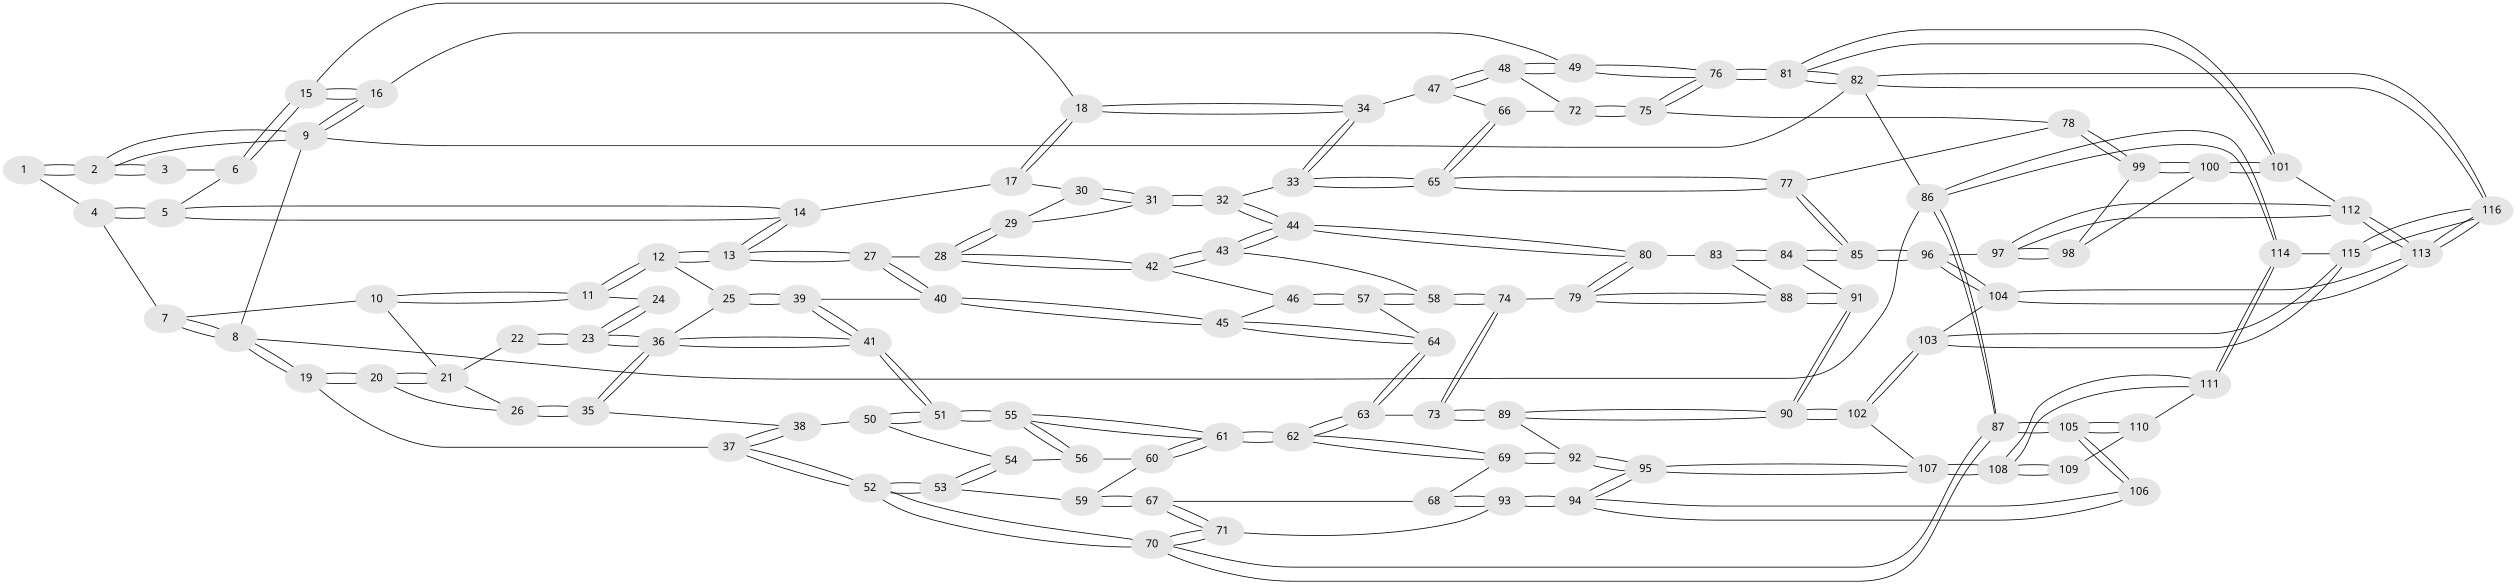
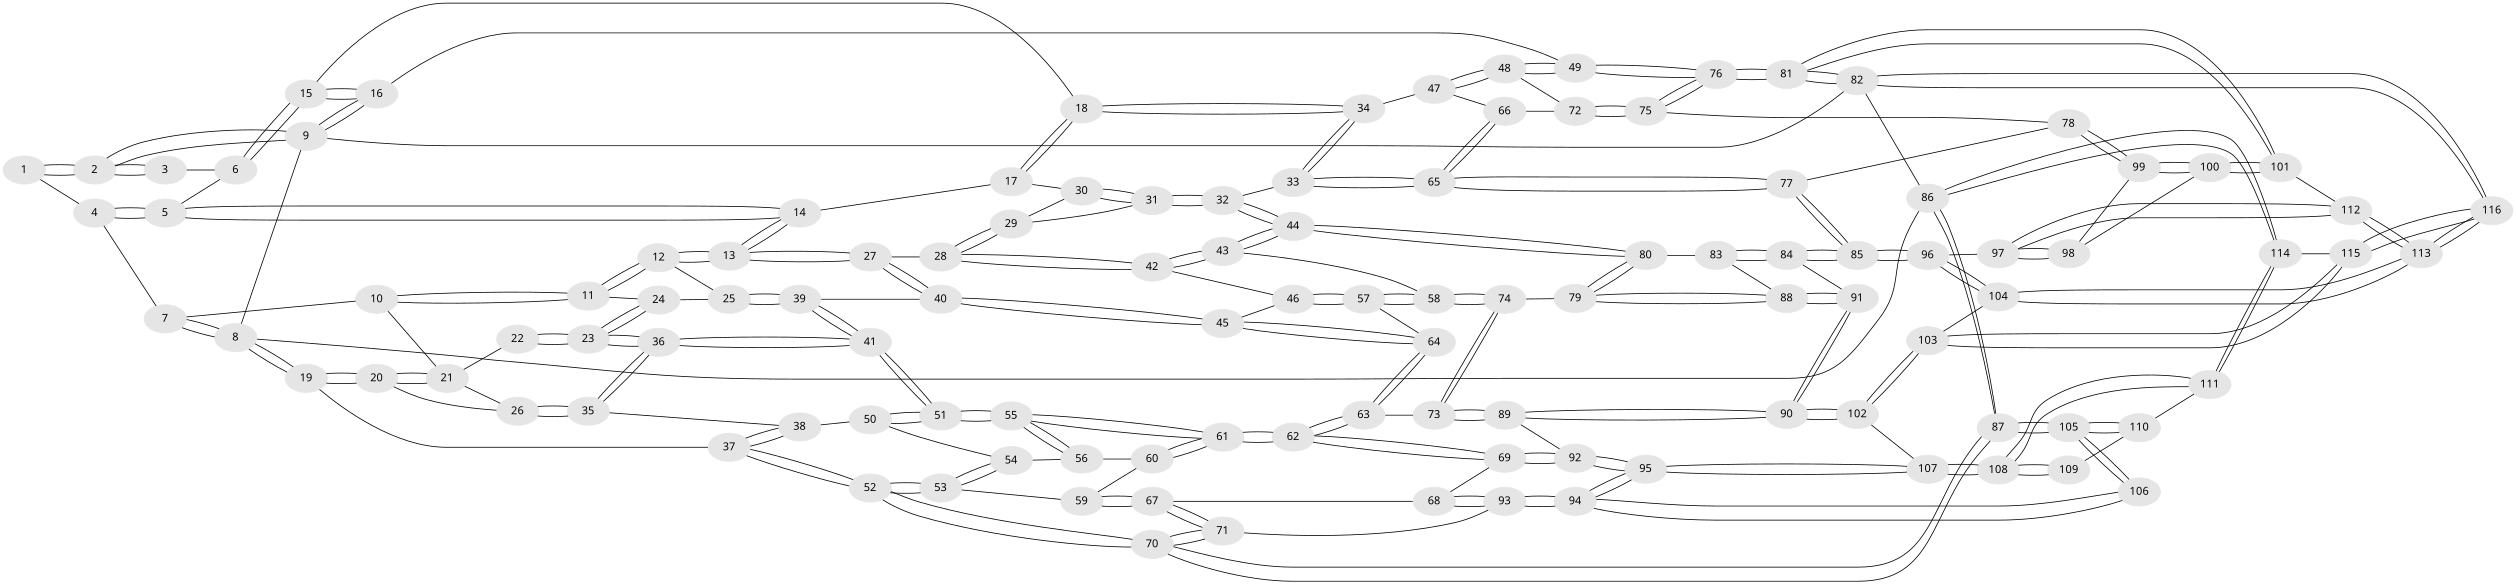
  graph {
    fontname="Noto Sans"
    rankdir=LR
    node [color=gray90 fontname="Noto Sans" style=filled]
    edge [fontname="Noto Sans"]
    1
    2
    4
    3
    9
    5
    7
    6
    16
    82
    15
    14
    8
    10
    17
    18
    19
    86
    11
    21
    20
    37
    87
    114
    49
    116
    12
    24
    26
    22
    13
    25
    27
    39
    28
    40
    30
    34
    76
    31
    47
    38
    52
    35
    23
    36
    41
    29
    42
    45
    43
    46
    32
    33
    44
    65
    80
    66
    77
    48
    50
    51
    53
    70
    54
    64
    55
    58
    57
    74
    83
    72
    75
    81
    56
    61
    59
    71
    60
    67
    62
    79
    68
    63
    69
    73
    92
    89
    78
    85
    93
    94
    95
    105
    90
    88
    99
    101
    96
    100
    91
    84
    112
    97
    104
    115
    106
    110
    102
    107
    103
    108
    98
    113
    111
    109
    1 -- 2
    1 -- 2
    1 -- 4
    2 -- 3
    2 -- 3
    2 -- 9
    2 -- 9
    4 -- 5
    4 -- 5
    4 -- 7
    3 -- 6
    9 -- 16
    9 -- 16
    9 -- 82
    5 -- 6
    5 -- 14
    5 -- 14
    7 -- 8
    7 -- 8
    7 -- 10
    6 -- 15
    6 -- 15
    16 -- 49
    82 -- 86
    82 -- 116
    82 -- 116
    15 -- 16
    15 -- 16
    15 -- 18
    14 -- 17
    8 -- 9
    8 -- 19
    8 -- 19
    8 -- 86
    10 -- 11
    10 -- 11
    10 -- 21
    17 -- 18
    17 -- 18
    17 -- 30
    18 -- 34
    18 -- 34
    19 -- 20
    19 -- 20
    19 -- 37
    86 -- 87
    86 -- 87
    86 -- 114
    86 -- 114
    11 -- 12
    11 -- 12
    11 -- 24
    21 -- 26
    21 -- 22
    20 -- 21
    20 -- 21
    20 -- 26
    37 -- 38
    37 -- 38
    37 -- 52
    37 -- 52
    87 -- 105
    87 -- 105
    114 -- 115
    49 -- 76
    49 -- 76
    12 -- 13
    12 -- 13
    12 -- 25
-   36 -- 25
+   24 -- 25
    26 -- 35
    26 -- 35
    22 -- 23
    22 -- 23
    13 -- 14
    13 -- 14
    13 -- 27
    13 -- 27
    25 -- 39
    25 -- 39
    27 -- 28
    27 -- 40
    27 -- 40
    39 -- 40
    39 -- 41
    39 -- 41
    28 -- 29
    28 -- 29
    28 -- 42
    28 -- 42
    40 -- 45
    40 -- 45
    30 -- 31
    30 -- 31
    34 -- 47
    76 -- 81
    76 -- 81
    31 -- 32
    31 -- 32
    47 -- 66
    47 -- 48
    47 -- 48
    38 -- 50
    52 -- 53
    52 -- 53
    52 -- 70
    52 -- 70
    35 -- 38
    35 -- 36
    35 -- 36
    23 -- 24
    23 -- 24
    23 -- 36
    23 -- 36
    36 -- 41
    36 -- 41
    41 -- 51
    41 -- 51
    29 -- 30
    29 -- 31
    42 -- 43
    42 -- 43
    42 -- 46
    45 -- 46
    45 -- 64
    45 -- 64
    43 -- 44
    43 -- 44
    43 -- 58
    46 -- 57
    46 -- 57
    32 -- 33
    32 -- 44
    32 -- 44
    33 -- 34
    33 -- 34
    33 -- 65
    33 -- 65
    44 -- 80
    44 -- 80
    65 -- 66
    65 -- 66
    65 -- 77
    65 -- 77
    80 -- 83
    66 -- 72
    77 -- 78
    77 -- 85
    77 -- 85
    48 -- 49
    48 -- 49
    48 -- 72
    50 -- 51
    50 -- 51
    50 -- 54
    51 -- 55
    51 -- 55
    53 -- 54
    53 -- 54
    53 -- 59
    70 -- 87
    70 -- 87
    70 -- 71
    70 -- 71
    54 -- 56
    55 -- 56
    55 -- 56
    55 -- 61
    55 -- 61
    58 -- 74
    58 -- 74
    57 -- 64
    57 -- 58
    57 -- 58
    74 -- 79
    83 -- 88
    83 -- 84
    83 -- 84
    72 -- 75
    72 -- 75
    75 -- 76
    75 -- 76
    75 -- 78
    81 -- 82
    81 -- 82
    81 -- 101
    81 -- 101
    56 -- 60
    61 -- 62
    61 -- 62
    59 -- 60
    59 -- 67
    59 -- 67
    71 -- 93
    60 -- 61
    60 -- 61
    67 -- 71
    67 -- 71
    67 -- 68
    62 -- 63
    62 -- 63
    62 -- 69
    62 -- 69
    79 -- 80
    79 -- 80
    79 -- 88
    79 -- 88
    68 -- 69
    68 -- 93
    68 -- 93
    63 -- 64
    63 -- 64
    63 -- 73
    69 -- 92
    69 -- 92
    73 -- 74
    73 -- 74
    73 -- 89
    73 -- 89
    92 -- 95
    92 -- 95
    89 -- 92
    89 -- 90
    89 -- 90
    78 -- 99
    78 -- 99
    85 -- 96
    85 -- 96
    93 -- 94
    93 -- 94
    94 -- 95
    94 -- 95
    94 -- 106
    94 -- 106
    95 -- 107
    95 -- 107
    105 -- 106
    105 -- 106
    105 -- 110
    105 -- 110
    90 -- 91
    90 -- 91
    90 -- 102
    90 -- 102
    88 -- 91
    88 -- 91
    99 -- 100
    99 -- 100
    101 -- 112
    96 -- 97
    96 -- 104
    96 -- 104
    100 -- 101
    100 -- 101
    84 -- 85
    84 -- 85
    84 -- 91
    112 -- 113
    112 -- 113
    97 -- 112
    97 -- 112
    97 -- 98
    97 -- 98
    104 -- 113
    104 -- 113
    115 -- 116
    115 -- 116
    110 -- 111
    102 -- 107
    102 -- 103
    102 -- 103
    107 -- 108
    107 -- 108
    103 -- 104
    103 -- 115
    103 -- 115
    108 -- 111
    108 -- 111
    108 -- 109
    108 -- 109
    98 -- 99
    98 -- 100
    113 -- 116
    113 -- 116
    111 -- 114
    111 -- 114
    109 -- 110
  }
